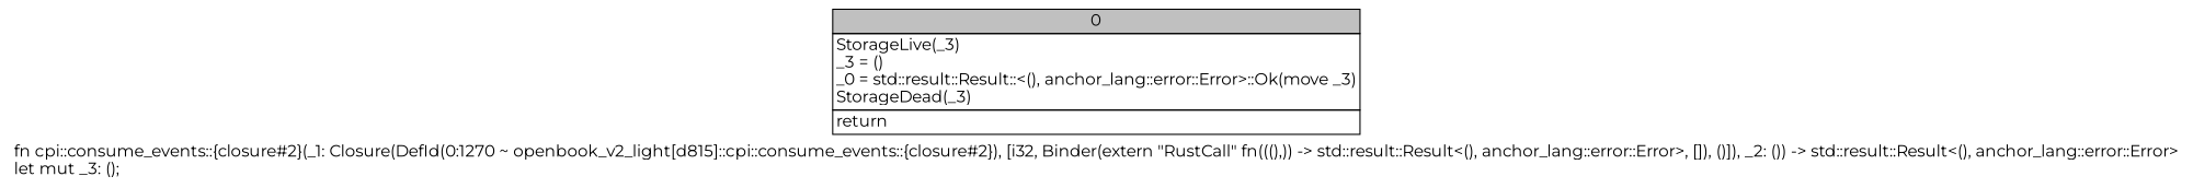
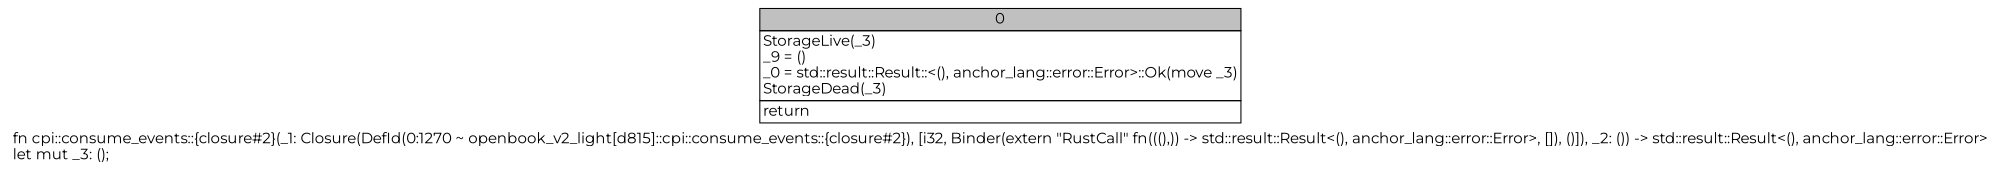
  digraph {
    fontname=Montserrat
    label=<fn cpi::consume_events::{closure#2}(_1: Closure(DefId(0:1270 ~ openbook_v2_light[d815]::cpi::consume_events::{closure#2}), [i32, Binder(extern &quot;RustCall&quot; fn(((),)) -&gt; std::result::Result&lt;(), anchor_lang::error::Error&gt;, []), ()]), _2: ()) -&gt; std::result::Result&lt;(), anchor_lang::error::Error&gt;<br align="left"/>let mut _3: ();<br align="left"/>>
    rankdir=LR
-   n1 [fontname=Montserrat label=<<table border="0" cellborder="1" cellspacing="0"><tr><td bgcolor="gray" align="center" colspan="1">0</td></tr><tr><td align="left" balign="left">StorageLive(_3)<br/>_3 = ()<br/>_0 = std::result::Result::&lt;(), anchor_lang::error::Error&gt;::Ok(move _3)<br/>StorageDead(_3)<br/></td></tr><tr><td align="left">return</td></tr></table>> shape=none]
+   n1 [fontname=Montserrat label=<<table border="0" cellborder="1" cellspacing="0"><tr><td bgcolor="gray" align="center" colspan="1">0</td></tr><tr><td align="left" balign="left">StorageLive(_3)<br/>_9 = ()<br/>_0 = std::result::Result::&lt;(), anchor_lang::error::Error&gt;::Ok(move _3)<br/>StorageDead(_3)<br/></td></tr><tr><td align="left">return</td></tr></table>> shape=none]
  }
